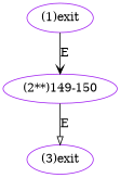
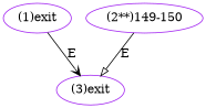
  digraph {
    node [color=purple]
    n1 [label="(1)exit"]
    n2 [label="(2**)149-150"]
    n3 [label="(3)exit"]
-   n1 -> n2 [arrowhead=vee label=E]
+   n1 -> n3 [arrowhead=vee label=E]
    n2 -> n3 [arrowhead=onormal label=E]
  }
